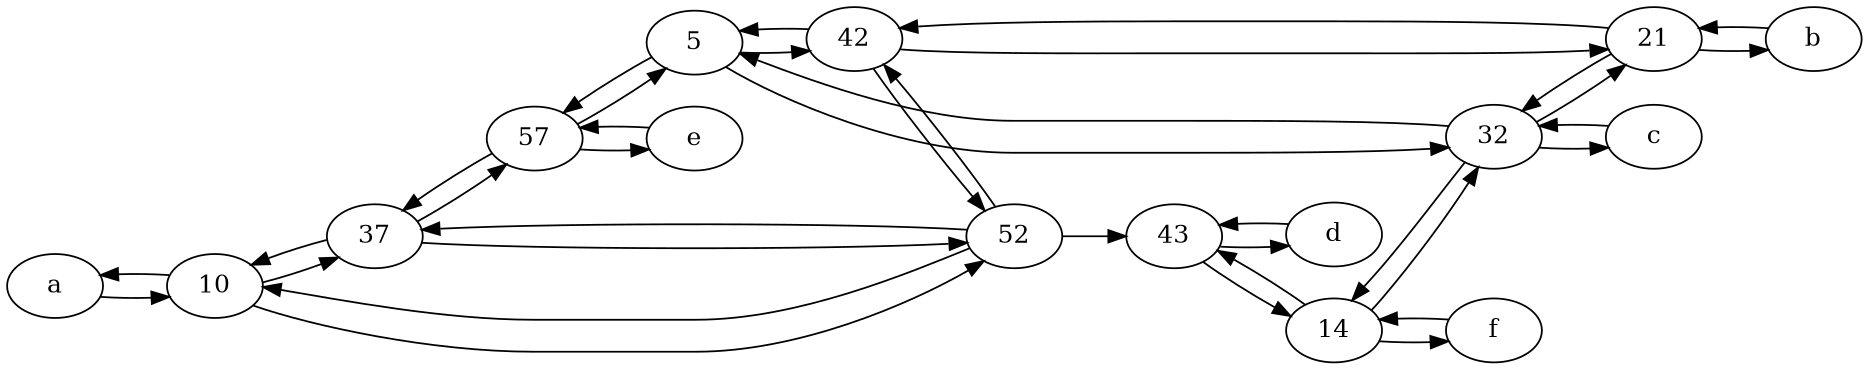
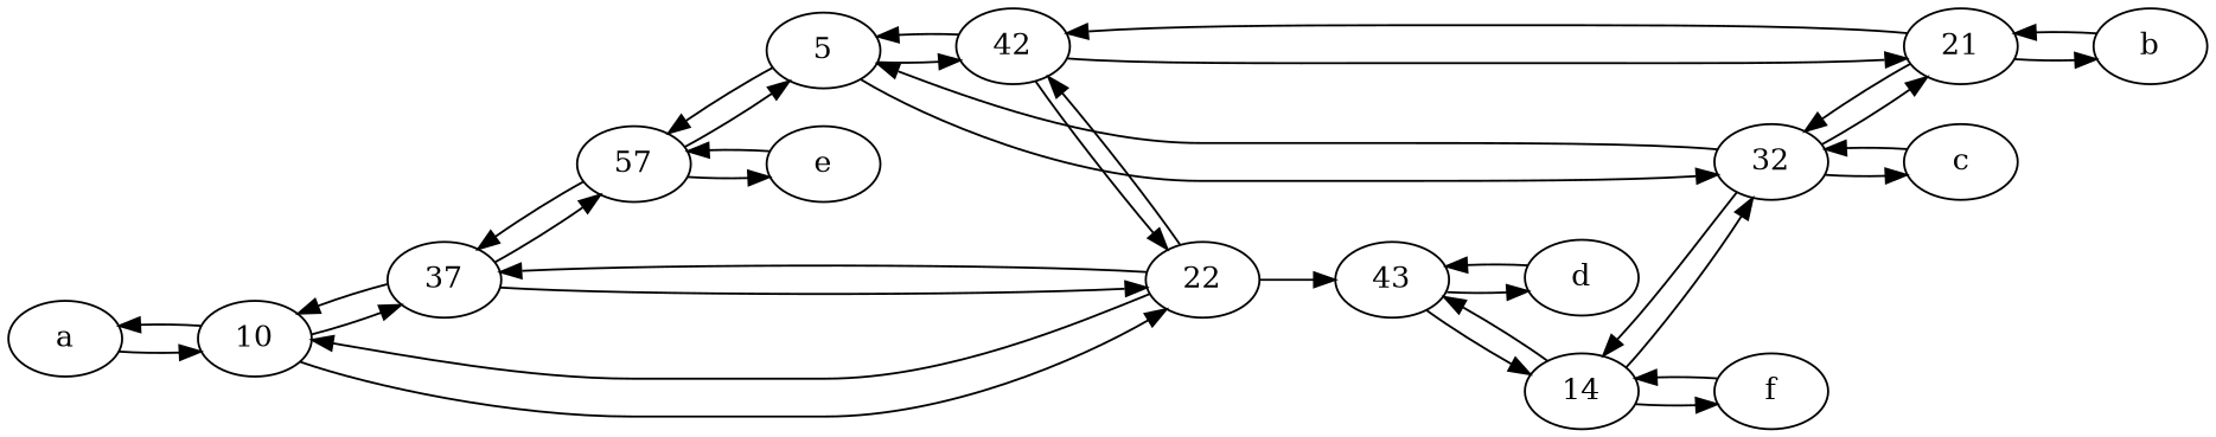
  digraph {
    rankdir=LR
    a
    10
-   52
+   52 [label=22]
    n4 [label=37]
    43
    42
    57
    32
    21
    14
    c
    5
    b
    f
    d
    e
    a -> 10
    10 -> a
    10 -> 52
    10 -> n4
    52 -> 10
    52 -> n4
    52 -> 43
    52 -> 42
    n4 -> 10
    n4 -> 52
    n4 -> 57
    43 -> 14
    43 -> d
    42 -> 52
    42 -> 21
    42 -> 5
    57 -> n4
    57 -> 5
    57 -> e
    32 -> 21
    32 -> 14
    32 -> c
    32 -> 5
    21 -> 42
    21 -> 32
    21 -> b
    14 -> 43
    14 -> 32
    14 -> f
    c -> 32
    5 -> 42
    5 -> 57
    5 -> 32
    b -> 21
    f -> 14
    d -> 43
    e -> 57
  }
